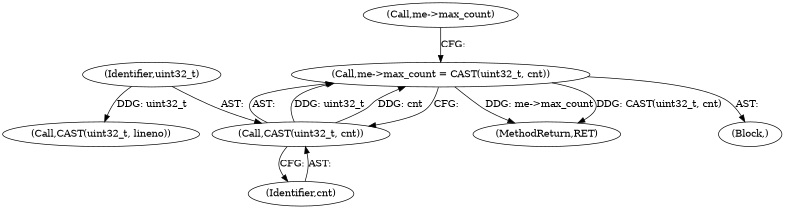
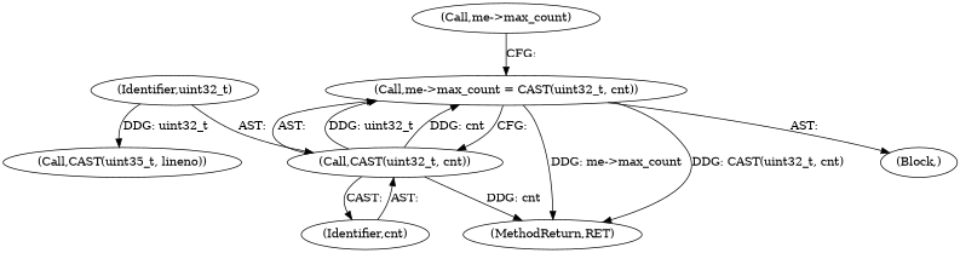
  digraph {
    n1 [label="(Call,me->max_count = CAST(uint32_t, cnt))"]
    n2 [label="(Call,CAST(uint32_t, cnt))"]
    n3 [label="(Block,)"]
    n4 [label="(MethodReturn,RET)"]
    n5 [label="(Identifier,cnt)"]
-   n6 [label="(Call,CAST(uint32_t, lineno))"]
+   n6 [label="(Call,CAST(uint35_t, lineno))"]
    n7 [label="(Identifier,uint32_t)"]
    n8 [label="(Call,me->max_count)"]
    n1 -> n2 [label="CFG: "]
    n1 -> n3 [label="AST: "]
    n1 -> n4 [label="DDG: me->max_count"]
    n1 -> n4 [label="DDG: CAST(uint32_t, cnt)"]
    n2 -> n1 [label="AST: "]
    n2 -> n1 [label="DDG: uint32_t"]
    n2 -> n1 [label="DDG: cnt"]
-   n2 -> n5 [label="CFG: "]
+   n2 -> n4 [label="DDG: cnt"]
+   n2 -> n5 [label="CAST: "]
    n5 -> n2 [label="AST: "]
    n7 -> n2 [label="AST: "]
    n7 -> n6 [label="DDG: uint32_t"]
    n8 -> n1 [label="CFG: "]
  }
